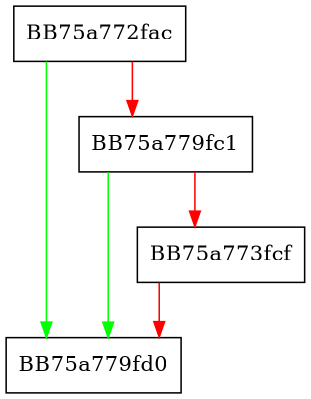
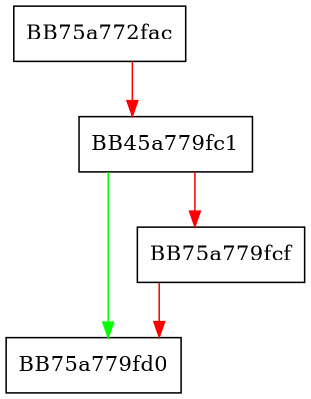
  digraph {
    splines=ortho
    node [shape=box]
    edge [color=red]
    n1 [label=BB75a772fac]
    n2 [label=BB75a779fd0]
-   BB75a779fc1
-   BB75a779fcf [label=BB75a773fcf]
-   n1 -> n2 [color=green]
+   BB75a779fc1 [label=BB45a779fc1]
+   BB75a779fcf
    n1 -> BB75a779fc1
    BB75a779fc1 -> n2 [color=green]
    BB75a779fc1 -> BB75a779fcf
    BB75a779fcf -> n2
  }
